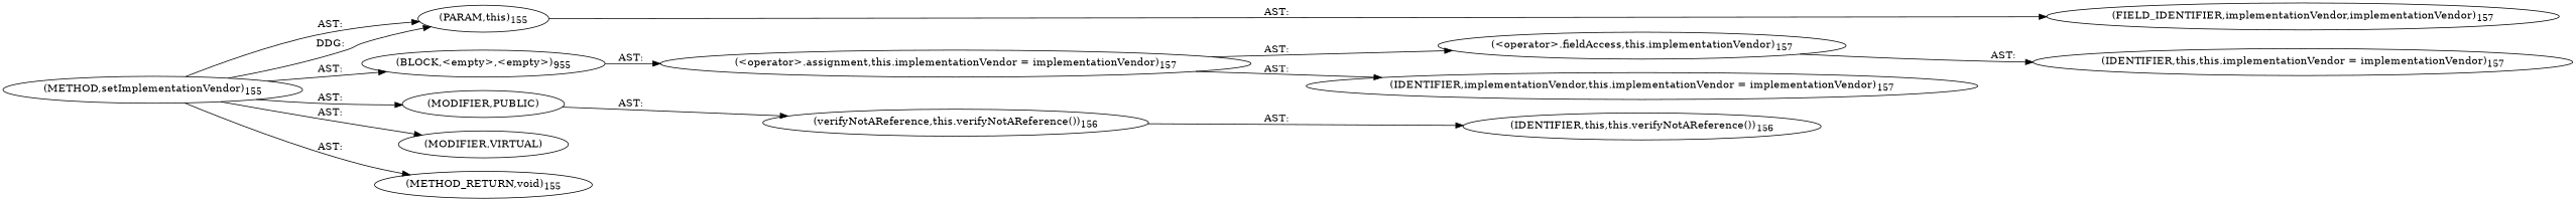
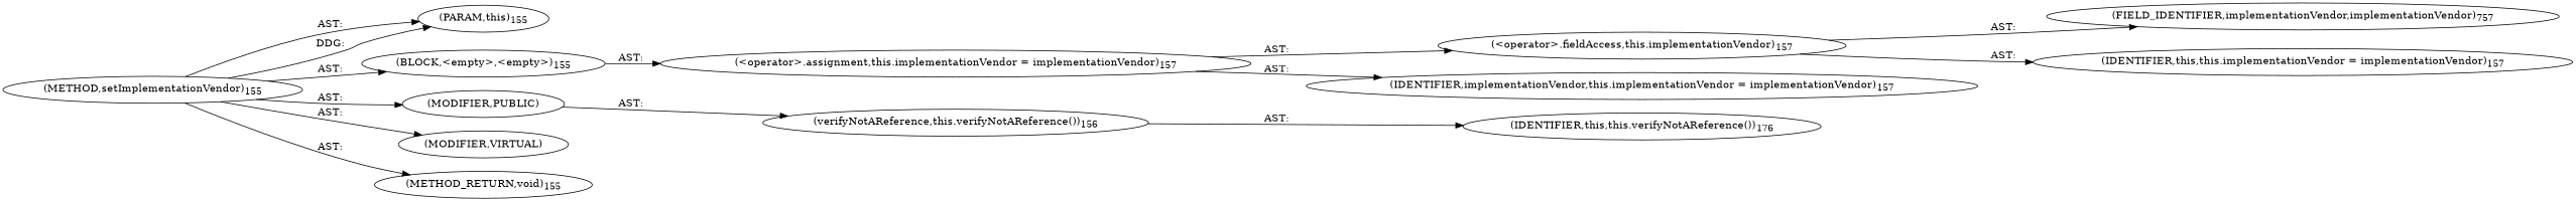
  digraph {
    rankdir=LR
    n1 [label=<(METHOD,setImplementationVendor)<SUB>155</SUB>>]
    n2 [label=<(PARAM,this)<SUB>155</SUB>>]
-   n3 [label=<(BLOCK,&lt;empty&gt;,&lt;empty&gt;)<SUB>955</SUB>>]
+   n3 [label=<(BLOCK,&lt;empty&gt;,&lt;empty&gt;)<SUB>155</SUB>>]
    n4 [label=<(MODIFIER,PUBLIC)>]
    n5 [label=<(MODIFIER,VIRTUAL)>]
    n6 [label=<(METHOD_RETURN,void)<SUB>155</SUB>>]
    n7 [label=<(&lt;operator&gt;.assignment,this.implementationVendor = implementationVendor)<SUB>157</SUB>>]
    n8 [label=<(verifyNotAReference,this.verifyNotAReference())<SUB>156</SUB>>]
-   n9 [label=<(IDENTIFIER,this,this.verifyNotAReference())<SUB>156</SUB>>]
+   n9 [label=<(IDENTIFIER,this,this.verifyNotAReference())<SUB>176</SUB>>]
    n10 [label=<(&lt;operator&gt;.fieldAccess,this.implementationVendor)<SUB>157</SUB>>]
    n11 [label=<(IDENTIFIER,implementationVendor,this.implementationVendor = implementationVendor)<SUB>157</SUB>>]
    n12 [label=<(IDENTIFIER,this,this.implementationVendor = implementationVendor)<SUB>157</SUB>>]
-   n13 [label=<(FIELD_IDENTIFIER,implementationVendor,implementationVendor)<SUB>157</SUB>>]
+   n13 [label=<(FIELD_IDENTIFIER,implementationVendor,implementationVendor)<SUB>757</SUB>>]
    n1 -> n2 [label="AST: "]
    n1 -> n2 [label="DDG: "]
    n1 -> n3 [label="AST: "]
    n1 -> n4 [label="AST: "]
    n1 -> n5 [label="AST: "]
    n1 -> n6 [label="AST: "]
    n3 -> n7 [label="AST: "]
    n4 -> n8 [label="AST: "]
    n7 -> n10 [label="AST: "]
    n7 -> n11 [label="AST: "]
    n8 -> n9 [label="AST: "]
    n10 -> n12 [label="AST: "]
-   n2 -> n13 [label="AST: "]
+   n10 -> n13 [label="AST: "]
  }
